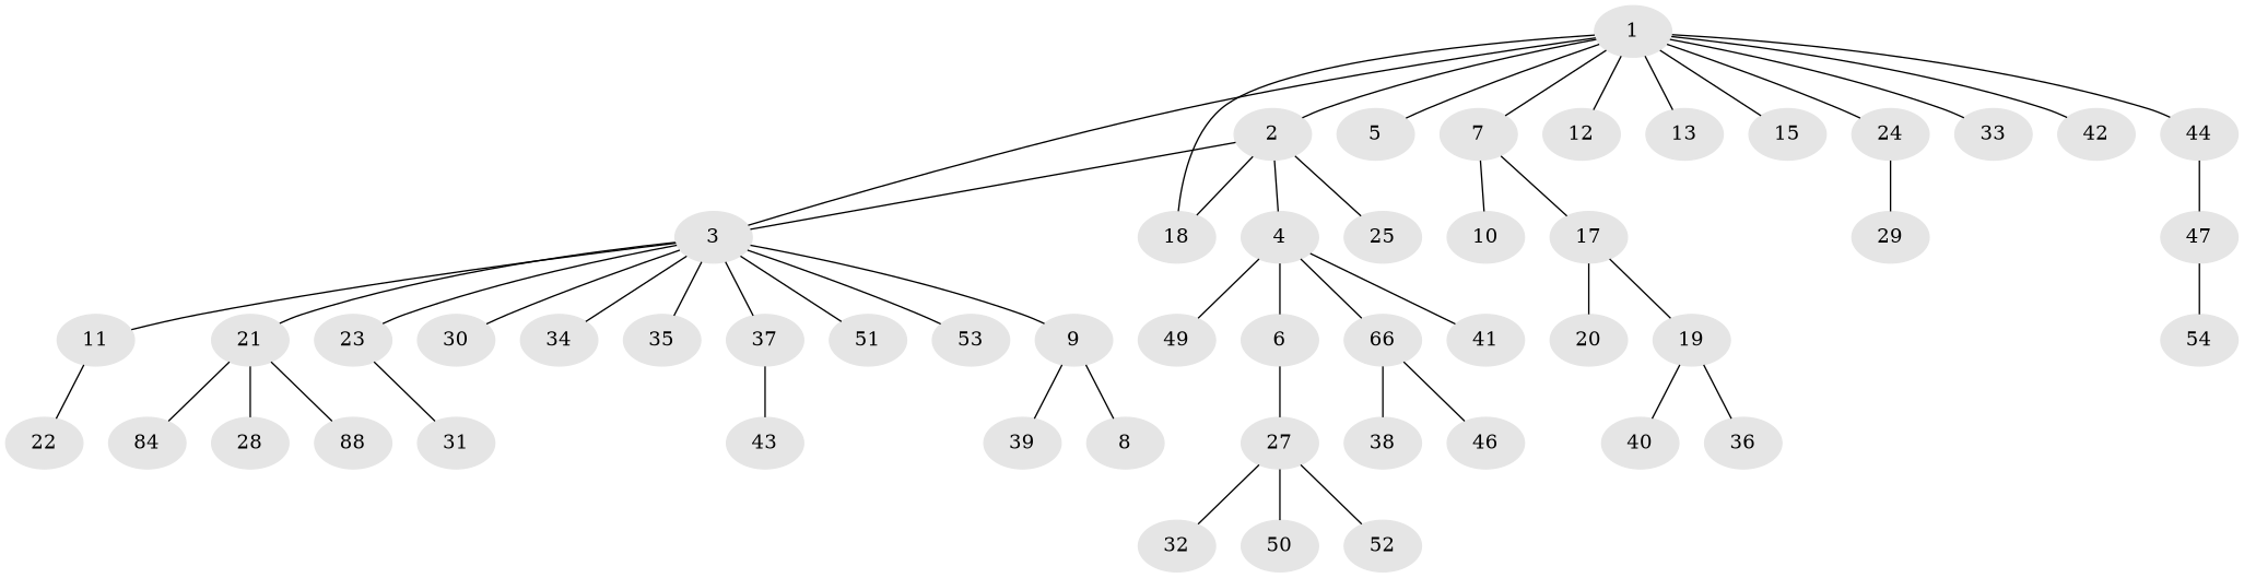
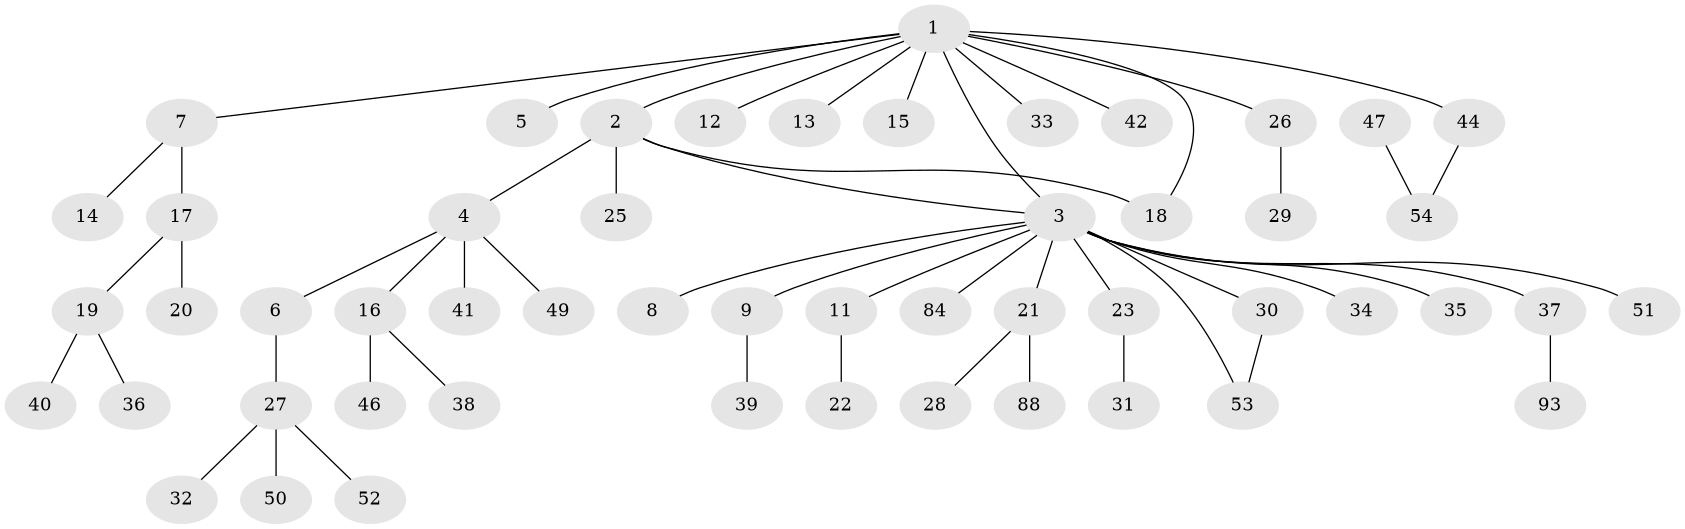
  graph {
    node [color=gray90 style=filled]
    1
    2
    3
    5
    7
    12
    13
    15
    18
-   26 [label=24]
+   26
    33
    42
    44
    4
    25
    8
    9
    11
    n19 [label=84]
    21
    23
    30
    34
    35
    37
    51
    53
-   10
+   10 [label=14]
    17
    29
    47
    6
-   16 [label=66]
+   16
    41
    49
    39
    22
    28
    n39 [label=88]
    31
-   43
+   43 [label=93]
    27
    38
    46
    32
    50
    52
    19
    20
    36
    40
    54
    1 -- 2
    1 -- 3
    1 -- 5
    1 -- 7
    1 -- 12
    1 -- 13
    1 -- 15
    1 -- 18
    1 -- 26
    1 -- 33
    1 -- 42
    1 -- 44
    2 -- 3
    2 -- 18
    2 -- 4
    2 -- 25
-   9 -- 8
+   3 -- 8
    3 -- 9
    3 -- 11
-   21 -- n19
+   3 -- n19
    3 -- 21
    3 -- 23
    3 -- 30
    3 -- 34
    3 -- 35
    3 -- 37
    3 -- 51
    3 -- 53
    7 -- 10
    7 -- 17
    26 -- 29
-   44 -- 47
+   44 -- 54
    4 -- 6
    4 -- 16
    4 -- 41
    4 -- 49
    9 -- 39
    11 -- 22
    21 -- 28
    21 -- n39
    23 -- 31
+   30 -- 53
    37 -- 43
    17 -- 19
    17 -- 20
    47 -- 54
    6 -- 27
    16 -- 38
    16 -- 46
    27 -- 32
    27 -- 50
    27 -- 52
    19 -- 36
    19 -- 40
  }
